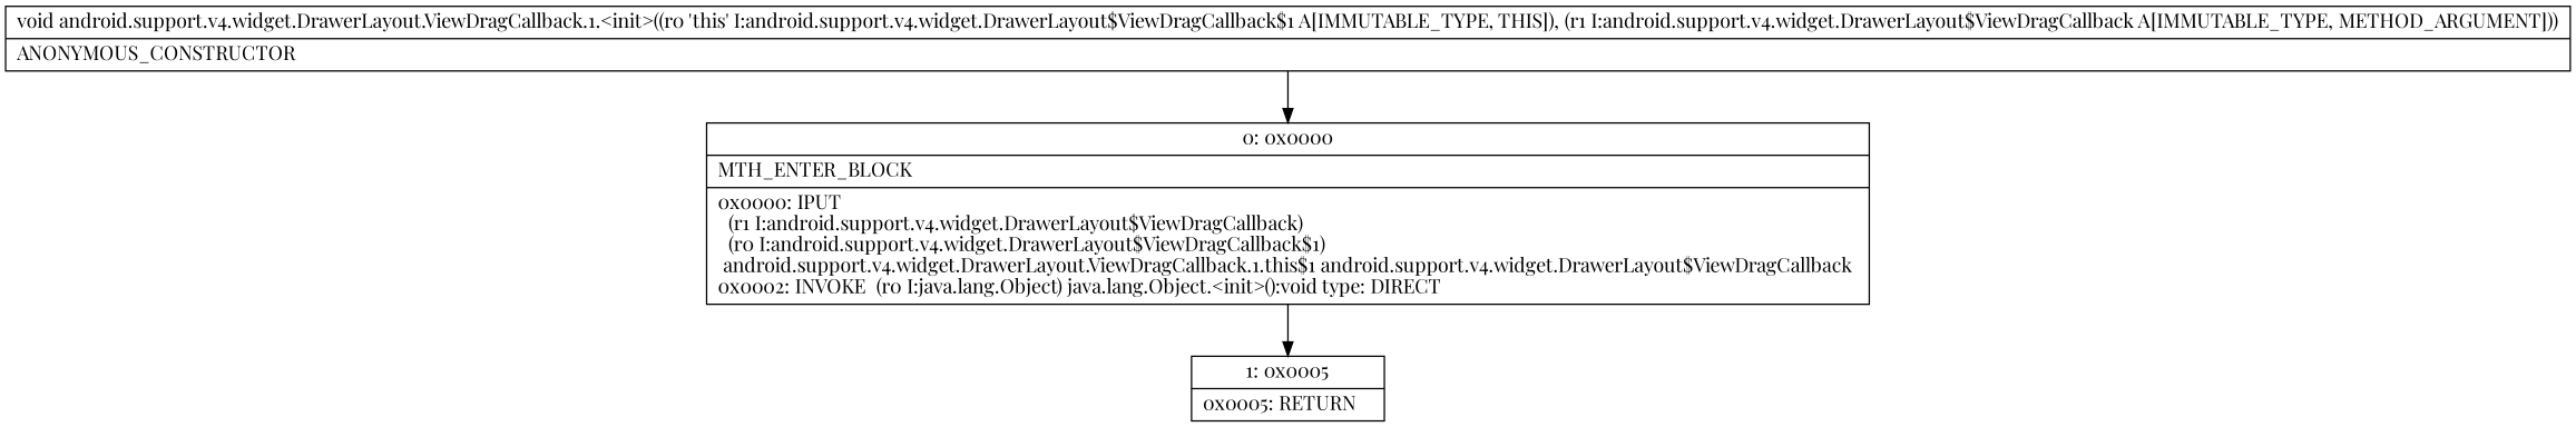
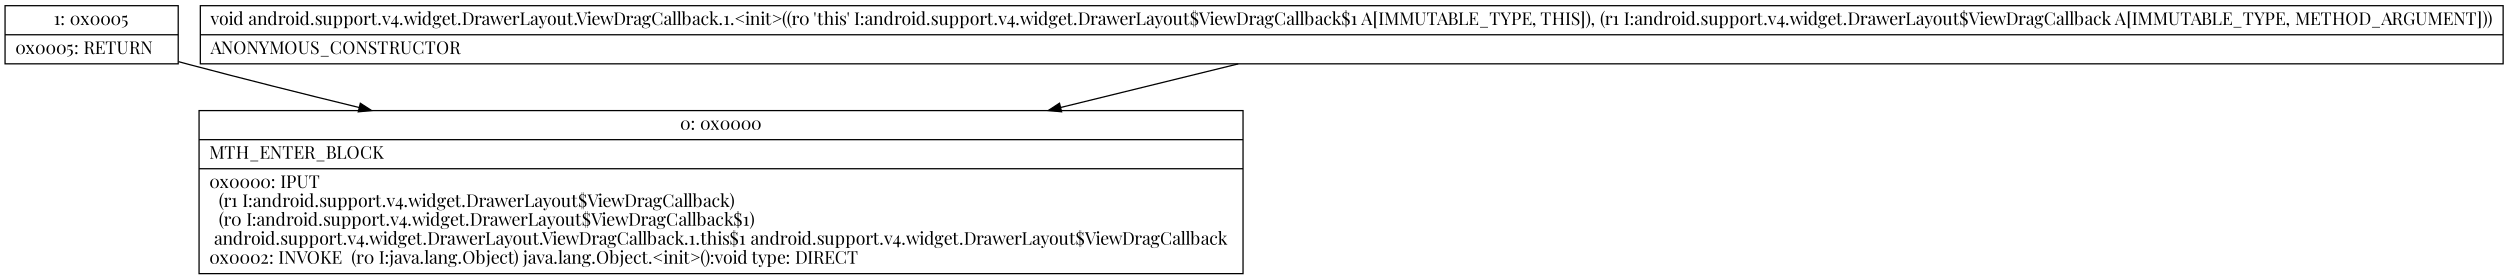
  digraph {
    fontname="Playfair Display"
    node [shape=record fontname="Playfair Display"]
    edge [fontname="Playfair Display"]
    n1 [label="{0\:\ 0x0000|MTH_ENTER_BLOCK\l|0x0000: IPUT  \l  (r1 I:android.support.v4.widget.DrawerLayout$ViewDragCallback)\l  (r0 I:android.support.v4.widget.DrawerLayout$ViewDragCallback$1)\l android.support.v4.widget.DrawerLayout.ViewDragCallback.1.this$1 android.support.v4.widget.DrawerLayout$ViewDragCallback \l0x0002: INVOKE  (r0 I:java.lang.Object) java.lang.Object.\<init\>():void type: DIRECT \l}"]
    n2 [label="{1\:\ 0x0005|0x0005: RETURN   \l}"]
    n3 [label="{void android.support.v4.widget.DrawerLayout.ViewDragCallback.1.\<init\>((r0 'this' I:android.support.v4.widget.DrawerLayout$ViewDragCallback$1 A[IMMUTABLE_TYPE, THIS]), (r1 I:android.support.v4.widget.DrawerLayout$ViewDragCallback A[IMMUTABLE_TYPE, METHOD_ARGUMENT]))  | ANONYMOUS_CONSTRUCTOR\l}"]
-   n1 -> n2
+   n2 -> n1
    n3 -> n1
  }
